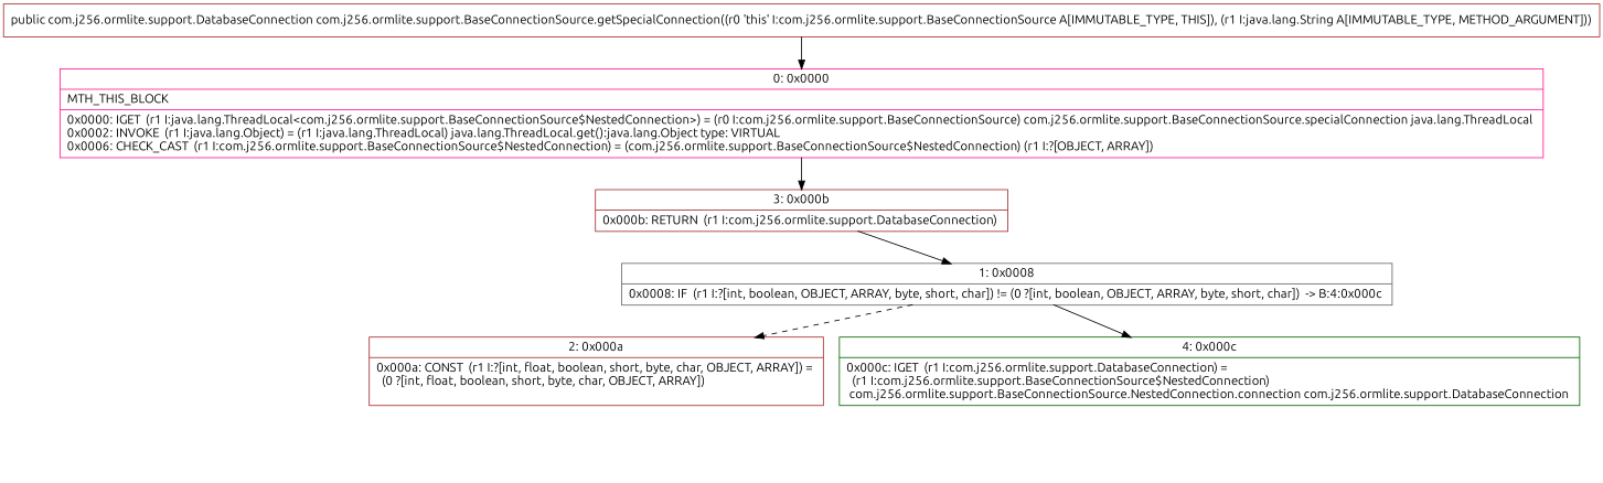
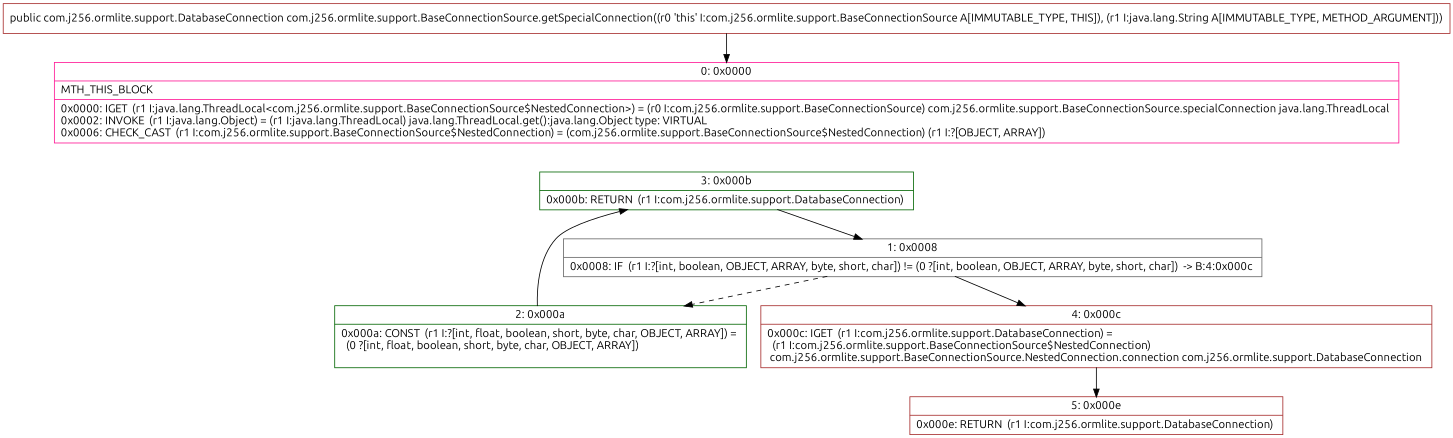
  digraph {
    fontname=Ubuntu
    node [color=brown fontname=Ubuntu shape=record]
    edge [fontname=Ubuntu]
    n1 [color=deeppink label="{0\:\ 0x0000|MTH_THIS_BLOCK\l|0x0000: IGET  (r1 I:java.lang.ThreadLocal\<com.j256.ormlite.support.BaseConnectionSource$NestedConnection\>) = (r0 I:com.j256.ormlite.support.BaseConnectionSource) com.j256.ormlite.support.BaseConnectionSource.specialConnection java.lang.ThreadLocal \l0x0002: INVOKE  (r1 I:java.lang.Object) = (r1 I:java.lang.ThreadLocal) java.lang.ThreadLocal.get():java.lang.Object type: VIRTUAL \l0x0006: CHECK_CAST  (r1 I:com.j256.ormlite.support.BaseConnectionSource$NestedConnection) = (com.j256.ormlite.support.BaseConnectionSource$NestedConnection) (r1 I:?[OBJECT, ARRAY]) \l}"]
    n2 [color=gray40 label="{1\:\ 0x0008|0x0008: IF  (r1 I:?[int, boolean, OBJECT, ARRAY, byte, short, char]) != (0 ?[int, boolean, OBJECT, ARRAY, byte, short, char])  \-\> B:4:0x000c \l}"]
-   n3 [label="{2\:\ 0x000a|0x000a: CONST  (r1 I:?[int, float, boolean, short, byte, char, OBJECT, ARRAY]) = \l  (0 ?[int, float, boolean, short, byte, char, OBJECT, ARRAY])\l \l}"]
-   n4 [color=darkgreen label="{4\:\ 0x000c|0x000c: IGET  (r1 I:com.j256.ormlite.support.DatabaseConnection) = \l  (r1 I:com.j256.ormlite.support.BaseConnectionSource$NestedConnection)\l com.j256.ormlite.support.BaseConnectionSource.NestedConnection.connection com.j256.ormlite.support.DatabaseConnection \l}"]
-   n5 [label="{3\:\ 0x000b|0x000b: RETURN  (r1 I:com.j256.ormlite.support.DatabaseConnection) \l}"]
+   n3 [color=darkgreen label="{2\:\ 0x000a|0x000a: CONST  (r1 I:?[int, float, boolean, short, byte, char, OBJECT, ARRAY]) = \l  (0 ?[int, float, boolean, short, byte, char, OBJECT, ARRAY])\l \l}"]
+   n4 [label="{4\:\ 0x000c|0x000c: IGET  (r1 I:com.j256.ormlite.support.DatabaseConnection) = \l  (r1 I:com.j256.ormlite.support.BaseConnectionSource$NestedConnection)\l com.j256.ormlite.support.BaseConnectionSource.NestedConnection.connection com.j256.ormlite.support.DatabaseConnection \l}"]
+   n5 [color=darkgreen label="{3\:\ 0x000b|0x000b: RETURN  (r1 I:com.j256.ormlite.support.DatabaseConnection) \l}"]
+   n6 [label="{5\:\ 0x000e|0x000e: RETURN  (r1 I:com.j256.ormlite.support.DatabaseConnection) \l}"]
    n7 [label="{public com.j256.ormlite.support.DatabaseConnection com.j256.ormlite.support.BaseConnectionSource.getSpecialConnection((r0 'this' I:com.j256.ormlite.support.BaseConnectionSource A[IMMUTABLE_TYPE, THIS]), (r1 I:java.lang.String A[IMMUTABLE_TYPE, METHOD_ARGUMENT])) }"]
    n2 -> n3 [style=dashed]
    n2 -> n4
-   n1 -> n5
+   n3 -> n5
+   n4 -> n6
    n5 -> n2
    n7 -> n1
  }
